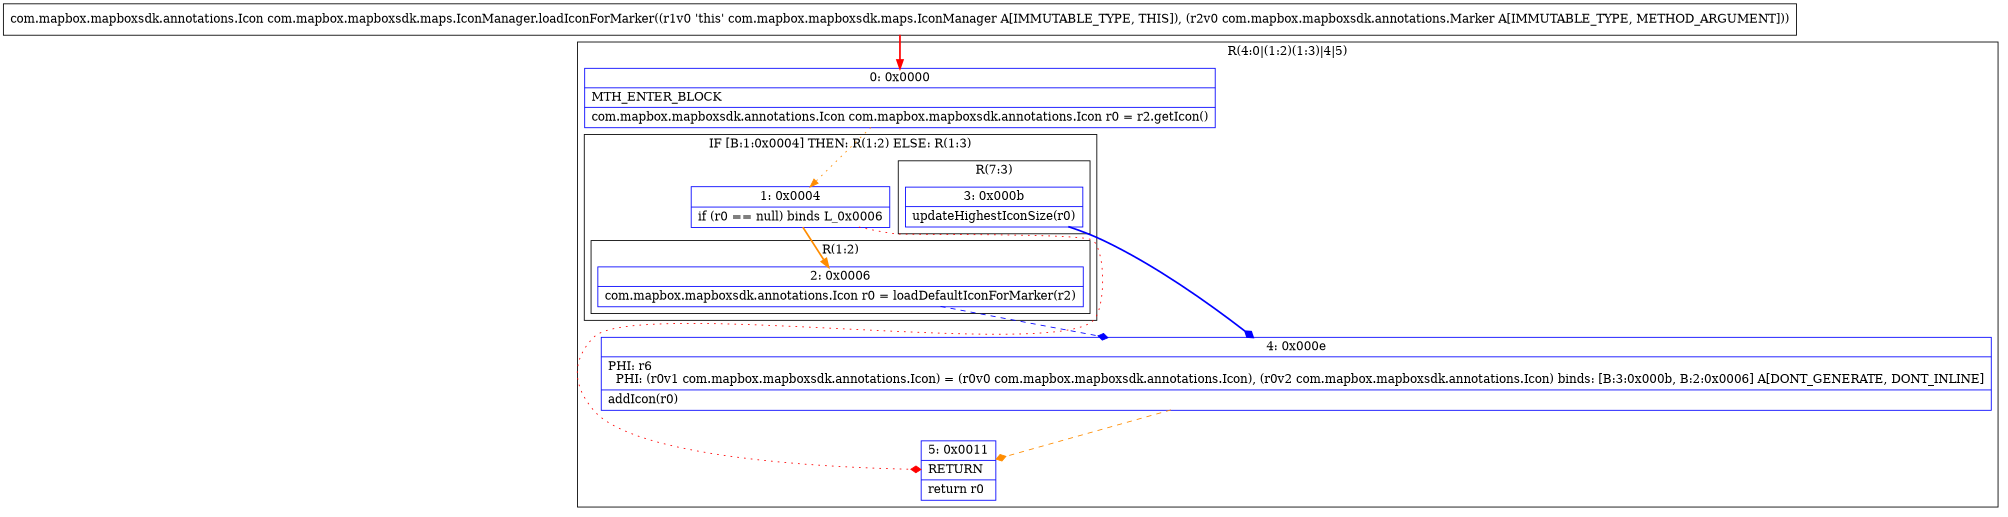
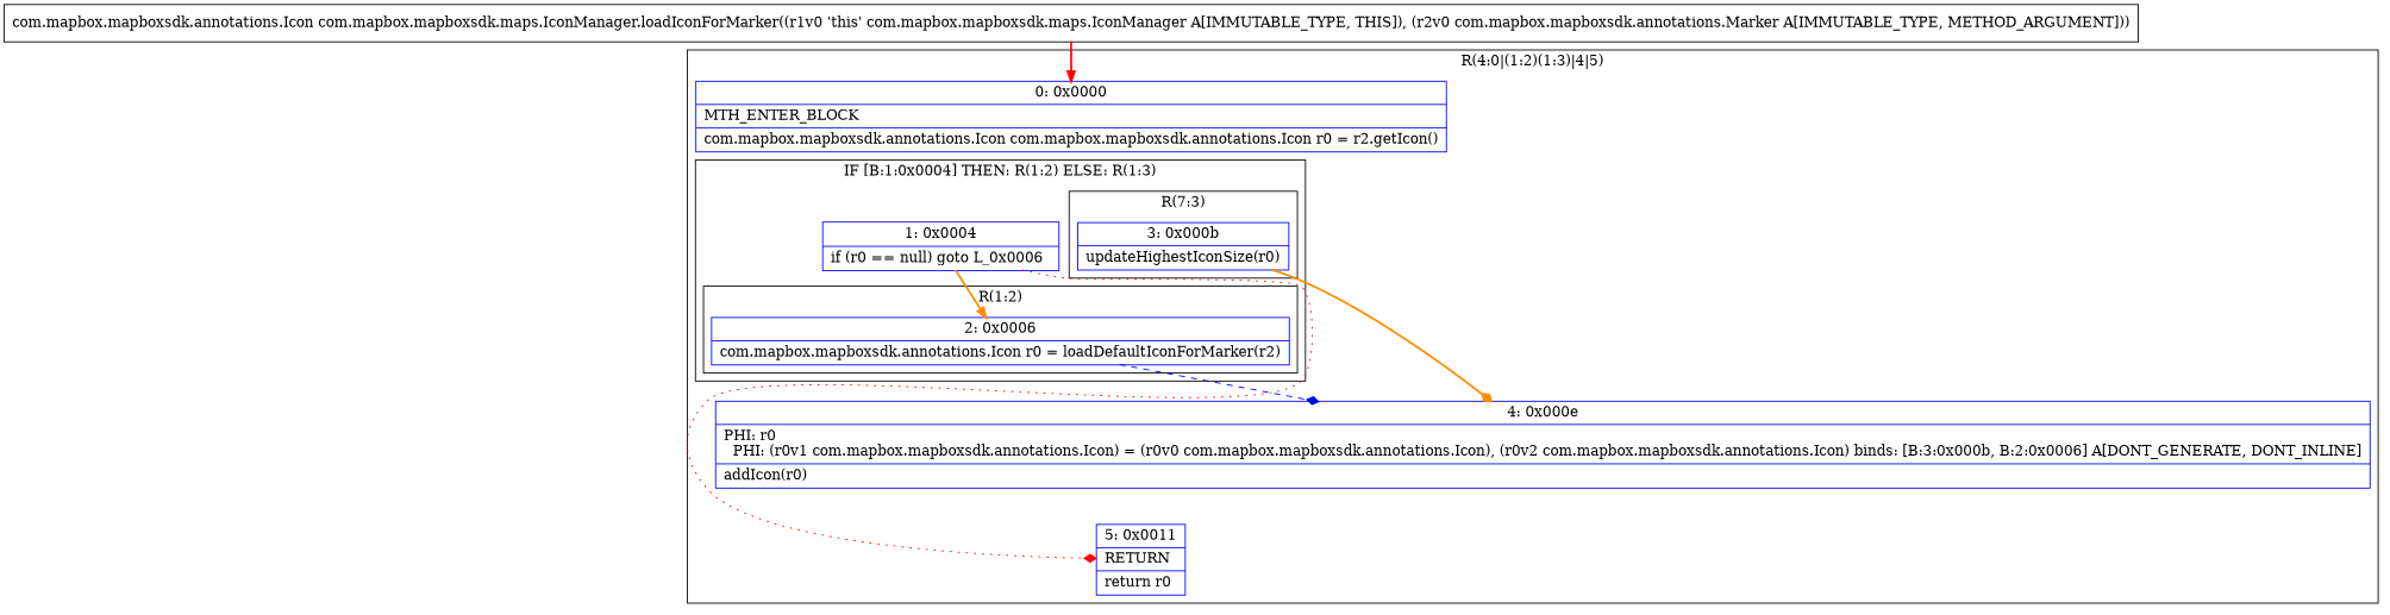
  digraph {
    node [color=blue shape=record]
    edge [arrowhead=diamond color=darkorange style=bold]
    n1 [label="{2\:\ 0x0006|com.mapbox.mapboxsdk.annotations.Icon r0 = loadDefaultIconForMarker(r2)\l}"]
    n2 [label="{3\:\ 0x000b|updateHighestIconSize(r0)\l}"]
-   n3 [label="{1\:\ 0x0004|if (r0 == null) binds L_0x0006\l}"]
+   n3 [label="{1\:\ 0x0004|if (r0 == null) goto L_0x0006\l}"]
    n4 [label="{0\:\ 0x0000|MTH_ENTER_BLOCK\l|com.mapbox.mapboxsdk.annotations.Icon com.mapbox.mapboxsdk.annotations.Icon r0 = r2.getIcon()\l}"]
-   n5 [label="{4\:\ 0x000e|PHI: r6 \l  PHI: (r0v1 com.mapbox.mapboxsdk.annotations.Icon) = (r0v0 com.mapbox.mapboxsdk.annotations.Icon), (r0v2 com.mapbox.mapboxsdk.annotations.Icon) binds: [B:3:0x000b, B:2:0x0006] A[DONT_GENERATE, DONT_INLINE]\l|addIcon(r0)\l}"]
+   n5 [label="{4\:\ 0x000e|PHI: r0 \l  PHI: (r0v1 com.mapbox.mapboxsdk.annotations.Icon) = (r0v0 com.mapbox.mapboxsdk.annotations.Icon), (r0v2 com.mapbox.mapboxsdk.annotations.Icon) binds: [B:3:0x000b, B:2:0x0006] A[DONT_GENERATE, DONT_INLINE]\l|addIcon(r0)\l}"]
    n6 [label="{5\:\ 0x0011|RETURN\l|return r0\l}"]
    n7 [label="{com.mapbox.mapboxsdk.annotations.Icon com.mapbox.mapboxsdk.maps.IconManager.loadIconForMarker((r1v0 'this' com.mapbox.mapboxsdk.maps.IconManager A[IMMUTABLE_TYPE, THIS]), (r2v0 com.mapbox.mapboxsdk.annotations.Marker A[IMMUTABLE_TYPE, METHOD_ARGUMENT])) }" color=""]
    subgraph cluster_1 {
      label="R(4:0|(1:2)(1:3)|4|5)"
      n4
      n5
      n6
      subgraph cluster_2 {
        label="IF [B:1:0x0004] THEN: R(1:2) ELSE: R(1:3)"
        n3
        subgraph cluster_3 {
          label="R(1:2)"
          n1
        }
        subgraph cluster_4 {
          label="R(7:3)"
          n2
        }
      }
    }
    n1 -> n5 [color=blue style=dashed]
-   n2 -> n5 [color=blue]
+   n2 -> n5
    n3 -> n1 [arrowhead=normal]
    n3 -> n6 [color=red style=dotted]
-   n4 -> n3 [arrowhead=normal style=dotted]
-   n5 -> n6 [style=dashed]
    n7 -> n4 [arrowhead=normal color=red]
  }
